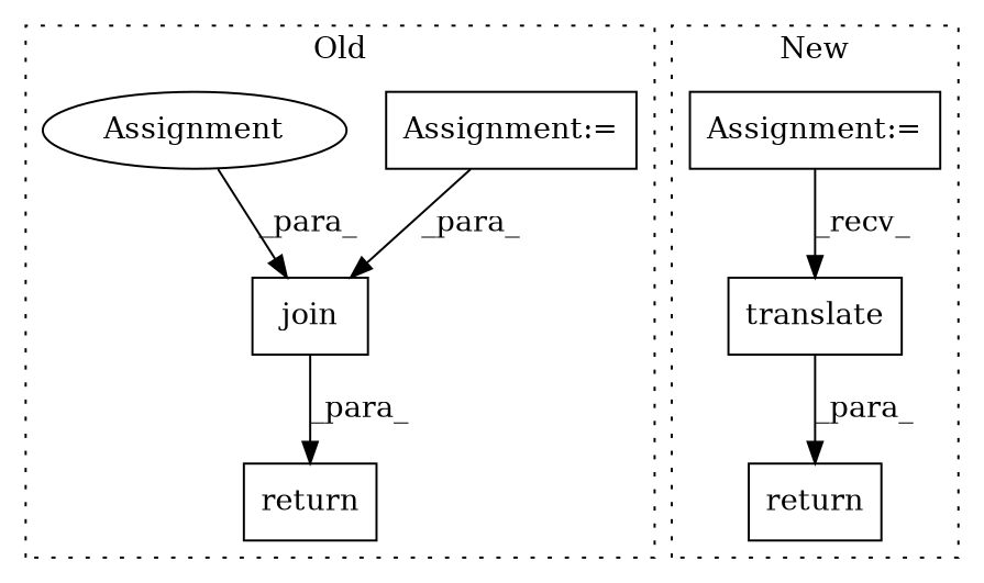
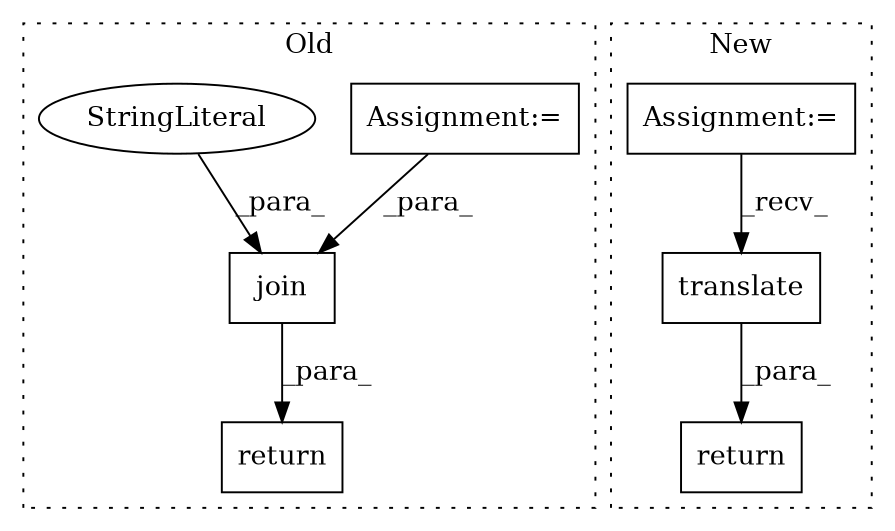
  digraph {
    node [a=32 l=7 shape=box]
    n1 [l="16,-5" label=join s="1061,1225"]
    n2 [a=7 l=21 label="Assignment:=" s=1196]
-   n3 [a=45 l=2 label=Assignment s=1058 shape=ellipse]
+   n3 [a=45 l=2 label=StringLiteral s=1058 shape=ellipse]
    n4 [a=41 label=return s=1051]
    n5 [l="10,1" label=translate s="1204,1235"]
    n6 [a=41 label=return s=1192]
    n7 [a=7 l=4 label="Assignment:=" s=1182]
    subgraph cluster_1 {
      label=Old
      style=dotted
      n1
      n2
      n3
      n4
    }
    subgraph cluster_2 {
      label=New
      style=dotted
      n5
      n6
      n7
    }
    n1 -> n4 [label=_para_]
    n2 -> n1 [label=_para_]
    n3 -> n1 [label=_para_]
    n5 -> n6 [label=_para_]
    n7 -> n5 [label=_recv_]
  }
